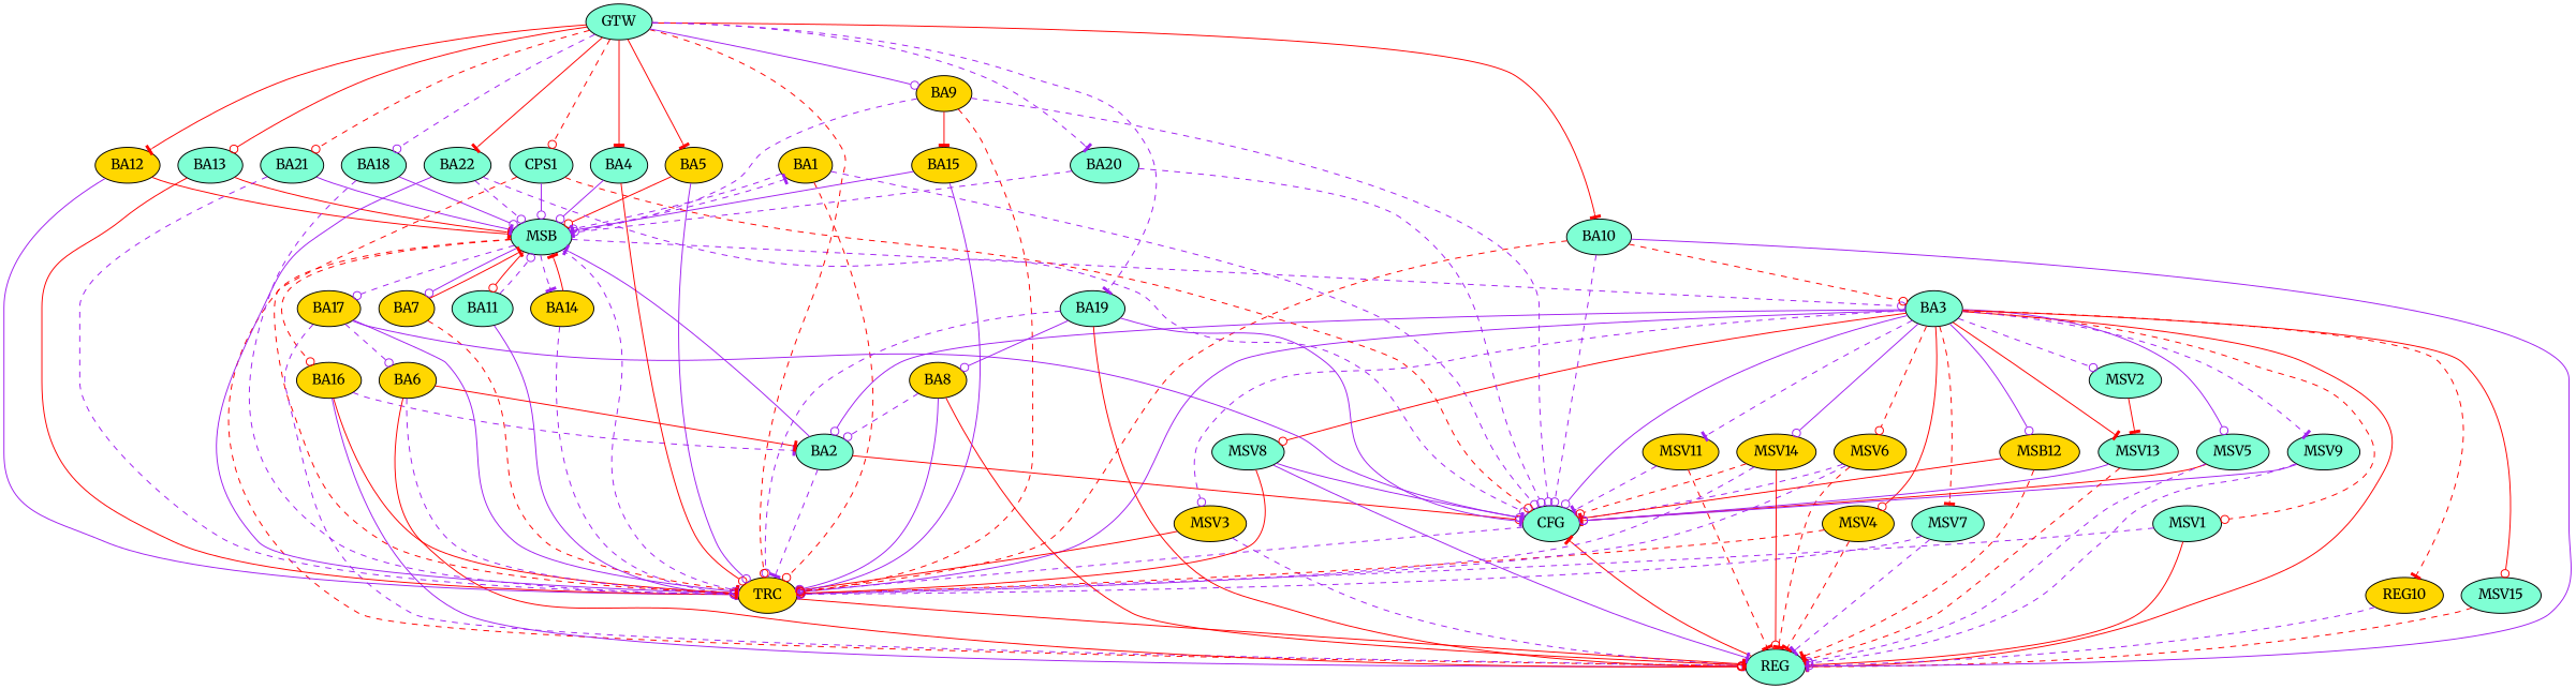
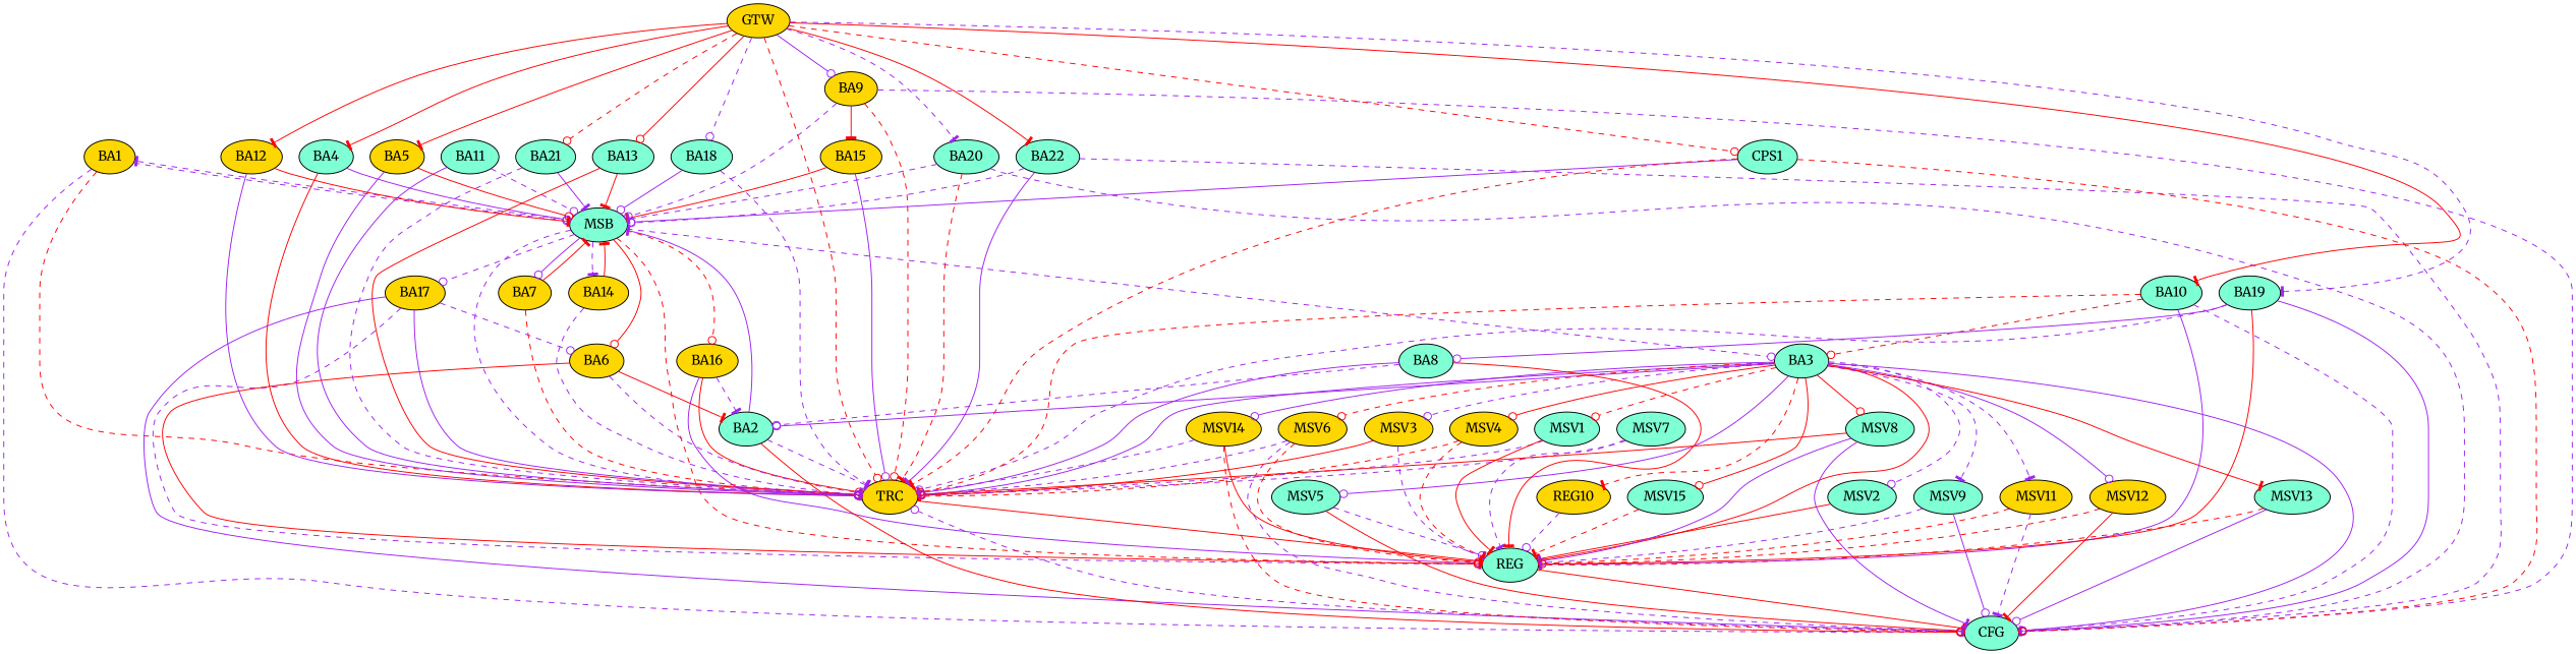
  strict digraph {
    fontname=Merriweather
    node [fillcolor=aquamarine fontname=Merriweather style=filled]
    edge [arrowhead=odot color=purple fontname=Merriweather style=dashed]
    n1 [fillcolor=gold label=BA1]
    n2 [label=MSB]
    n3 [label=CFG]
    n4 [fillcolor=gold label=TRC]
    n5 [label=BA3]
    n6 [label=REG]
    n7 [fillcolor=gold label=BA7]
    n8 [label=BA11]
    n9 [fillcolor=gold label=BA14]
    n10 [fillcolor=gold label=BA16]
    n11 [fillcolor=gold label=BA17]
    n12 [label=BA2]
    n13 [label=MSV1]
    n14 [label=MSV2]
    n15 [fillcolor=gold label=MSV3]
    n16 [fillcolor=gold label=MSV4]
    n17 [label=MSV5]
    n18 [fillcolor=gold label=MSV6]
    n19 [label=MSV7]
    n20 [label=MSV8]
    n21 [label=MSV9]
    n22 [fillcolor=gold label=REG10]
    n23 [fillcolor=gold label=MSV11]
-   n24 [fillcolor=gold label=MSB12]
+   n24 [fillcolor=gold label=MSV12]
    n25 [label=MSV13]
    n26 [fillcolor=gold label=MSV14]
    n27 [label=MSV15]
    n28 [label=BA4]
    n29 [fillcolor=gold label=BA5]
    n30 [fillcolor=gold label=BA6]
-   n31 [fillcolor=gold label=BA8]
+   n31 [label=BA8]
    n32 [fillcolor=gold label=BA9]
    n33 [fillcolor=gold label=BA15]
    n34 [label=BA10]
    n35 [fillcolor=gold label=BA12]
    n36 [label=BA13]
    n37 [label=BA18]
    n38 [label=BA19]
    n39 [label=BA20]
    n40 [label=BA21]
    n41 [label=BA22]
    n42 [label=CPS1]
-   n43 [label=GTW]
+   n43 [fillcolor=gold label=GTW]
    n1 -> n2
    n1 -> n3
    n1 -> n4 [color=red]
    n2 -> n1 [arrowhead=tee]
    n2 -> n4 [arrowhead=tee]
    n2 -> n5
    n2 -> n6 [color=red]
    n2 -> n7 [style=solid]
-   n2 -> n8 [color=red style=solid]
+   n2 -> n30 [color=red style=solid]
    n2 -> n9 [arrowhead=tee]
    n2 -> n10 [color=red]
    n2 -> n11
    n3 -> n4
    n4 -> n6 [arrowhead=tee color=red style=solid]
    n5 -> n3 [style=solid]
    n5 -> n4 [arrowhead=tee style=solid]
    n5 -> n6 [arrowhead=tee color=red style=solid]
    n5 -> n12 [style=solid]
    n5 -> n13 [color=red]
    n5 -> n14
    n5 -> n15
    n5 -> n16 [color=red style=solid]
    n5 -> n17 [style=solid]
    n5 -> n18 [color=red]
-   n5 -> n19 [arrowhead=tee color=red]
    n5 -> n20 [color=red style=solid]
    n5 -> n21 [arrowhead=tee]
    n5 -> n22 [arrowhead=tee color=red]
    n5 -> n23 [arrowhead=tee]
    n5 -> n24 [style=solid]
    n5 -> n25 [arrowhead=tee color=red style=solid]
    n5 -> n26 [style=solid]
    n5 -> n27 [color=red style=solid]
    n6 -> n3 [arrowhead=tee color=red style=solid]
    n7 -> n2 [arrowhead=tee color=red style=solid]
    n7 -> n4 [arrowhead=tee color=red]
    n8 -> n2
    n8 -> n4 [style=solid]
    n9 -> n2 [arrowhead=tee color=red style=solid]
    n9 -> n4
    n10 -> n4 [color=red style=solid]
    n10 -> n6 [style=solid]
    n10 -> n12 [arrowhead=tee]
    n11 -> n3 [style=solid]
    n11 -> n4 [style=solid]
    n11 -> n6 [arrowhead=tee]
    n11 -> n30
    n12 -> n2 [arrowhead=tee style=solid]
    n12 -> n3 [color=red style=solid]
    n12 -> n4 [arrowhead=tee]
    n13 -> n4
    n13 -> n6 [arrowhead=tee color=red style=solid]
-   n14 -> n25 [arrowhead=tee color=red style=solid]
+   n14 -> n6 [arrowhead=tee color=red style=solid]
    n15 -> n4 [color=red style=solid]
    n15 -> n6 [arrowhead=tee]
    n16 -> n4 [arrowhead=tee color=red]
    n16 -> n6 [arrowhead=tee color=red]
    n17 -> n3 [arrowhead=tee color=red style=solid]
    n17 -> n6
    n18 -> n3 [arrowhead=tee]
    n18 -> n4
    n18 -> n6 [arrowhead=tee color=red]
    n19 -> n4
    n19 -> n6 [arrowhead=tee]
    n20 -> n3 [arrowhead=tee style=solid]
    n20 -> n4 [color=red style=solid]
    n20 -> n6 [arrowhead=tee style=solid]
    n21 -> n3 [style=solid]
    n21 -> n6
    n22 -> n6
    n23 -> n3 [arrowhead=tee]
    n23 -> n6 [arrowhead=tee color=red]
    n24 -> n3 [arrowhead=tee color=red style=solid]
    n24 -> n6 [arrowhead=tee color=red]
    n25 -> n3 [style=solid]
    n25 -> n6 [arrowhead=tee color=red]
    n26 -> n3 [color=red]
    n26 -> n4 [arrowhead=tee]
    n26 -> n6 [color=red style=solid]
    n27 -> n6 [arrowhead=tee color=red]
    n28 -> n2 [style=solid]
    n28 -> n4 [color=red style=solid]
    n29 -> n2 [color=red style=solid]
    n29 -> n4 [style=solid]
    n30 -> n4 [arrowhead=tee]
    n30 -> n6 [color=red style=solid]
    n30 -> n12 [arrowhead=tee color=red style=solid]
    n31 -> n4 [style=solid]
    n31 -> n6 [arrowhead=tee color=red style=solid]
    n31 -> n12
    n32 -> n2
    n32 -> n3
    n32 -> n4 [color=red]
    n32 -> n33 [arrowhead=tee color=red style=solid]
-   n33 -> n2 [arrowhead=tee style=solid]
+   n33 -> n2 [arrowhead=tee color=red style=solid]
    n33 -> n4 [style=solid]
    n34 -> n3
    n34 -> n4 [color=red]
    n34 -> n5 [color=red]
    n34 -> n6 [arrowhead=tee style=solid]
    n35 -> n2 [arrowhead=tee color=red style=solid]
    n35 -> n4 [style=solid]
    n36 -> n2 [arrowhead=tee color=red style=solid]
    n36 -> n4 [arrowhead=tee color=red style=solid]
    n37 -> n2 [style=solid]
    n37 -> n4 [arrowhead=tee]
    n38 -> n3 [arrowhead=tee style=solid]
    n38 -> n4
    n38 -> n6 [color=red style=solid]
    n38 -> n31 [style=solid]
    n39 -> n2 [arrowhead=tee]
    n39 -> n3
+   n39 -> n4 [arrowhead=tee color=red]
    n40 -> n2 [arrowhead=tee style=solid]
    n40 -> n4 [arrowhead=tee]
    n41 -> n2
    n41 -> n3
    n41 -> n4 [arrowhead=tee style=solid]
    n42 -> n2 [style=solid]
    n42 -> n3 [color=red]
    n42 -> n4 [arrowhead=tee color=red]
    n43 -> n4 [color=red]
    n43 -> n28 [arrowhead=tee color=red style=solid]
    n43 -> n29 [arrowhead=tee color=red style=solid]
    n43 -> n32 [style=solid]
    n43 -> n34 [arrowhead=tee color=red style=solid]
    n43 -> n35 [arrowhead=tee color=red style=solid]
    n43 -> n36 [color=red style=solid]
    n43 -> n37
    n43 -> n38 [arrowhead=tee]
    n43 -> n39 [arrowhead=tee]
    n43 -> n40 [color=red]
    n43 -> n41 [arrowhead=tee color=red style=solid]
    n43 -> n42 [color=red]
  }
